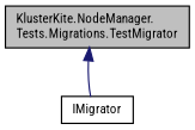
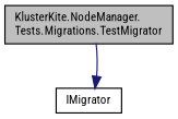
  digraph {
    fontname="Roboto Condensed"
    node [color=black fontname="Roboto Condensed" fontsize=10 shape=record style=filled]
    n1 [fillcolor=grey75 fontcolor=black height=0.2 label="KlusterKite.NodeManager.\lTests.Migrations.TestMigrator" width=0.4]
    n2 [fillcolor=white height=0.2 label=IMigrator width=0.4]
-   n1 -> n2 [color=midnightblue dir=back fontname="Roboto Condensed" fontsize=10 labelfontname=Helvetica labelfontsize=10 style=solid]
+   n2 -> n1 [color=midnightblue dir=back fontname="Roboto Condensed" fontsize=10 labelfontname=Helvetica labelfontsize=10 style=solid]
  }
